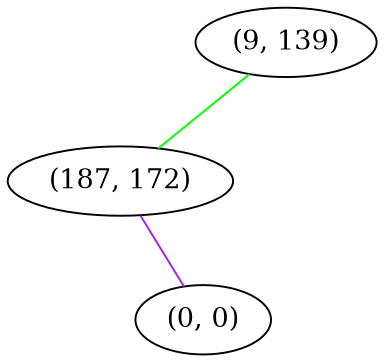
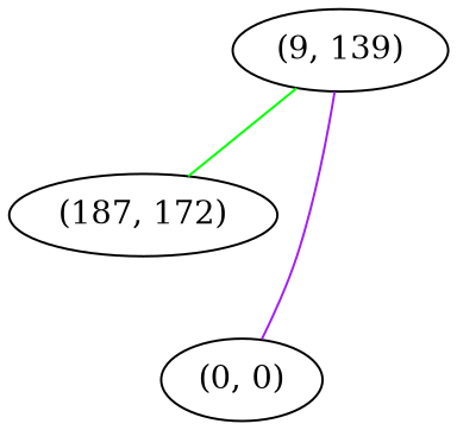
  graph {
    n1 [label="(9, 139)"]
    "(187, 172)"
    "(0, 0)"
    n1 -- "(187, 172)" [color=green weight=2]
-   "(187, 172)" -- "(0, 0)" [color=purple weight=4]
+   n1 -- "(0, 0)" [color=purple weight=4]
  }
